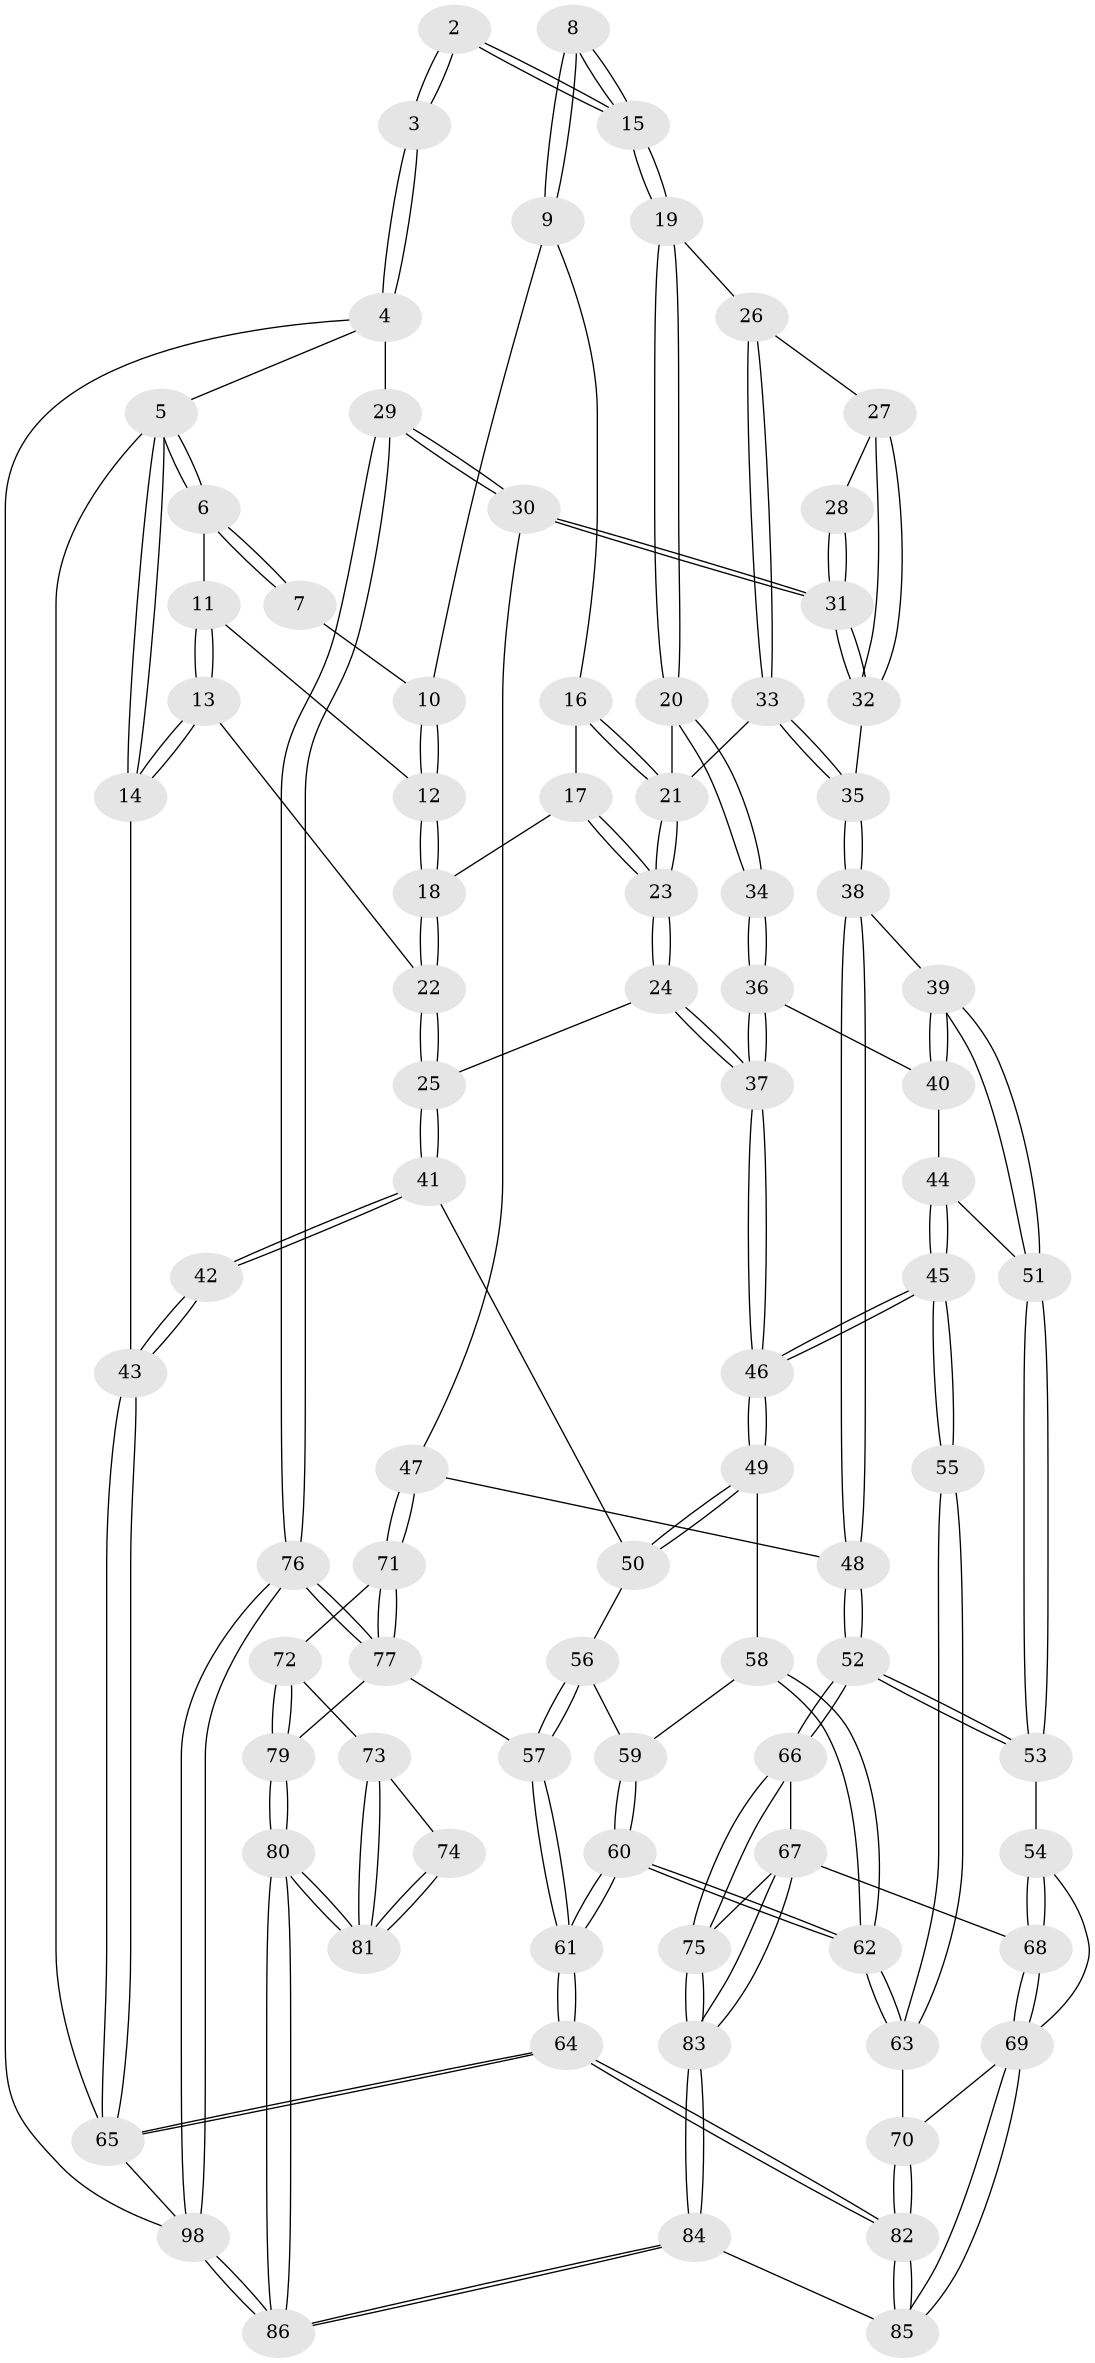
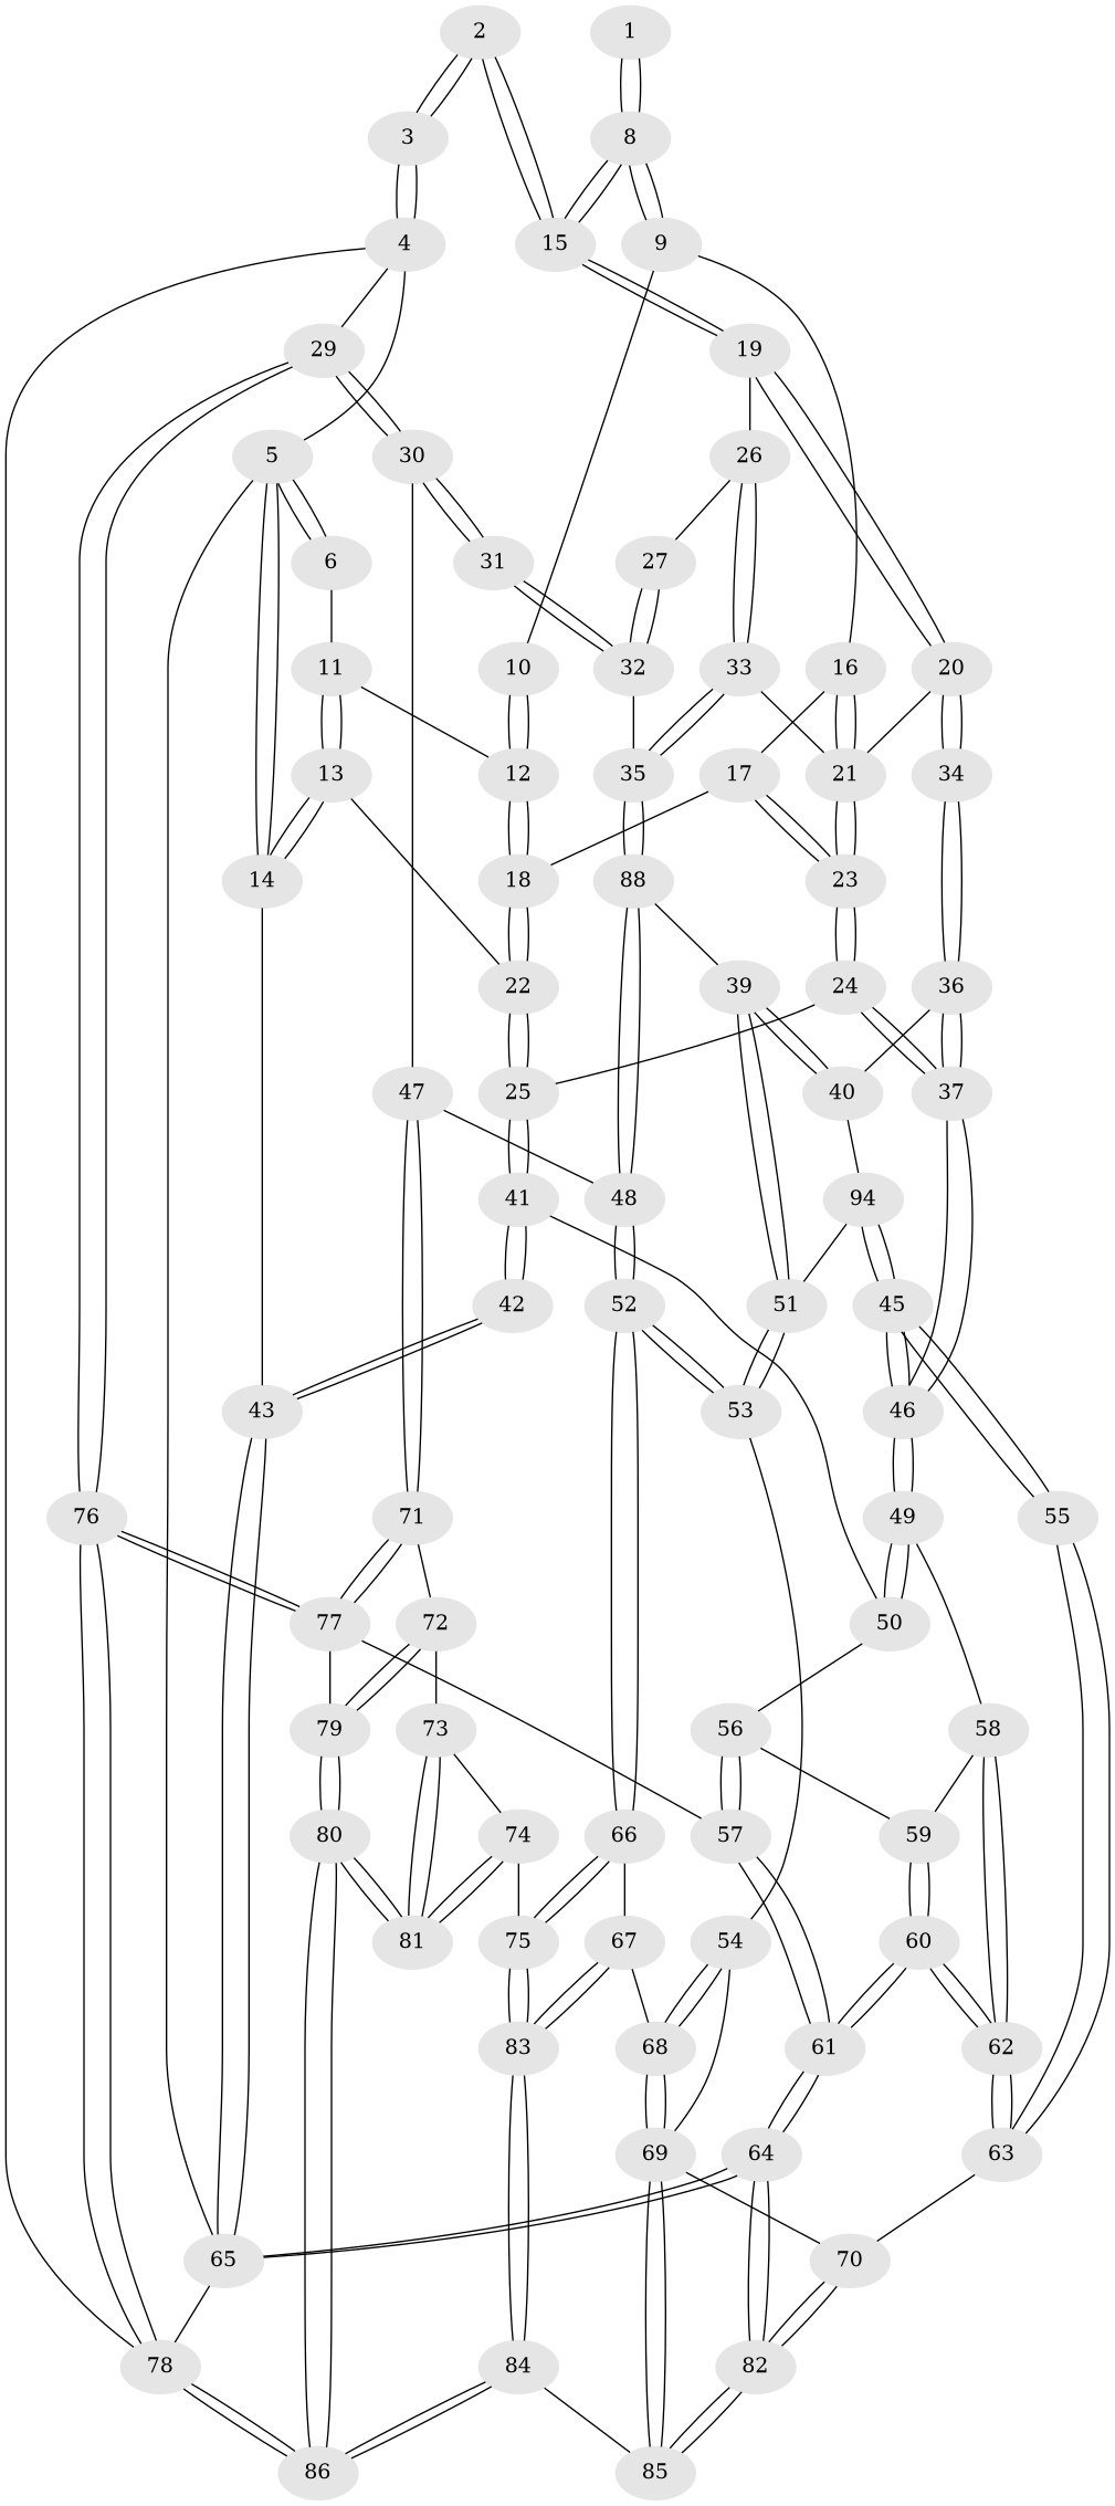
  graph {
    node [color=gray90 style=filled]
+   1
    8
    2
    3
    15
    9
    4
    19
    5
    29
-   78 [label=98]
+   78
    6
    14
    65
    30
    76
    86
-   7
    11
    43
    10
    12
    13
    16
    17
    21
    18
    22
    25
    20
    26
    23
    24
    34
    27
    33
    36
    41
    37
    46
    42
    50
-   28
    32
    35
    31
    47
    77
    48
    71
-   38
+   38 [label=88]
    40
    39
-   44
+   44 [label=94]
    49
    51
    52
    53
    45
    56
    57
    61
    55
    63
    58
    72
    66
    59
    62
    54
    67
    75
    68
    69
    70
    60
    64
    82
    85
    83
    84
    73
    79
    74
    81
    80
+   1 -- 8
+   1 -- 8
    8 -- 15
    8 -- 15
    8 -- 9
    8 -- 9
    2 -- 3
    2 -- 3
    2 -- 15
    2 -- 15
    3 -- 4
    3 -- 4
    15 -- 19
    15 -- 19
    9 -- 10
    9 -- 16
    4 -- 5
    4 -- 29
    4 -- 78
    19 -- 20
    19 -- 20
    19 -- 26
    5 -- 6
    5 -- 6
    5 -- 14
    5 -- 14
    5 -- 65
    29 -- 30
    29 -- 30
    29 -- 76
    29 -- 76
    78 -- 86
    78 -- 86
-   6 -- 7
-   6 -- 7
    6 -- 11
    14 -- 43
    65 -- 78
    30 -- 31
    30 -- 31
    30 -- 47
    76 -- 78
    76 -- 78
    76 -- 77
    76 -- 77
-   7 -- 10
    11 -- 12
    11 -- 13
    11 -- 13
    43 -- 65
    43 -- 65
    10 -- 12
    10 -- 12
    12 -- 18
    12 -- 18
    13 -- 14
    13 -- 14
    13 -- 22
    16 -- 17
    16 -- 21
    16 -- 21
    17 -- 18
    17 -- 23
    17 -- 23
    21 -- 23
    21 -- 23
    18 -- 22
    18 -- 22
    22 -- 25
    22 -- 25
    25 -- 41
    25 -- 41
    20 -- 21
    20 -- 34
    20 -- 34
    26 -- 27
    26 -- 33
    26 -- 33
    23 -- 24
    23 -- 24
    24 -- 25
    24 -- 37
    24 -- 37
    34 -- 36
    34 -- 36
-   27 -- 28
    27 -- 32
    27 -- 32
    33 -- 21
    33 -- 35
    33 -- 35
    36 -- 37
    36 -- 37
    36 -- 40
    41 -- 42
    41 -- 42
    41 -- 50
    37 -- 46
    37 -- 46
    46 -- 49
    46 -- 49
    42 -- 43
    42 -- 43
    50 -- 56
-   28 -- 31
-   28 -- 31
    32 -- 35
    35 -- 38
    35 -- 38
    31 -- 32
    31 -- 32
    47 -- 48
    47 -- 71
    47 -- 71
    77 -- 57
    77 -- 79
    48 -- 52
    48 -- 52
    71 -- 77
    71 -- 77
    71 -- 72
    38 -- 48
    38 -- 48
    38 -- 39
    40 -- 44
    39 -- 40
    39 -- 40
    39 -- 51
    39 -- 51
    44 -- 51
    44 -- 45
    44 -- 45
    49 -- 50
    49 -- 50
    49 -- 58
    51 -- 53
    51 -- 53
    52 -- 53
    52 -- 53
    52 -- 66
    52 -- 66
    53 -- 54
    45 -- 46
    45 -- 46
    45 -- 55
    45 -- 55
    56 -- 57
    56 -- 57
    56 -- 59
    57 -- 61
    57 -- 61
    61 -- 64
    61 -- 64
    55 -- 63
    55 -- 63
    63 -- 70
    58 -- 59
    58 -- 62
    58 -- 62
    72 -- 73
    72 -- 79
    72 -- 79
    66 -- 67
    66 -- 75
    66 -- 75
    59 -- 60
    59 -- 60
    62 -- 63
    62 -- 63
    54 -- 68
    54 -- 68
    54 -- 69
    67 -- 68
    67 -- 83
    67 -- 83
    75 -- 83
    75 -- 83
    68 -- 69
    68 -- 69
    69 -- 70
    69 -- 85
    69 -- 85
    70 -- 82
    70 -- 82
    60 -- 61
    60 -- 61
    60 -- 62
    60 -- 62
    64 -- 65
    64 -- 65
    64 -- 82
    64 -- 82
    82 -- 85
    82 -- 85
    83 -- 84
    83 -- 84
    84 -- 86
    84 -- 86
    84 -- 85
    73 -- 74
    73 -- 81
    73 -- 81
    79 -- 80
    79 -- 80
-   67 -- 75
+   74 -- 75
    74 -- 81
    74 -- 81
    80 -- 86
    80 -- 86
    80 -- 81
    80 -- 81
  }
